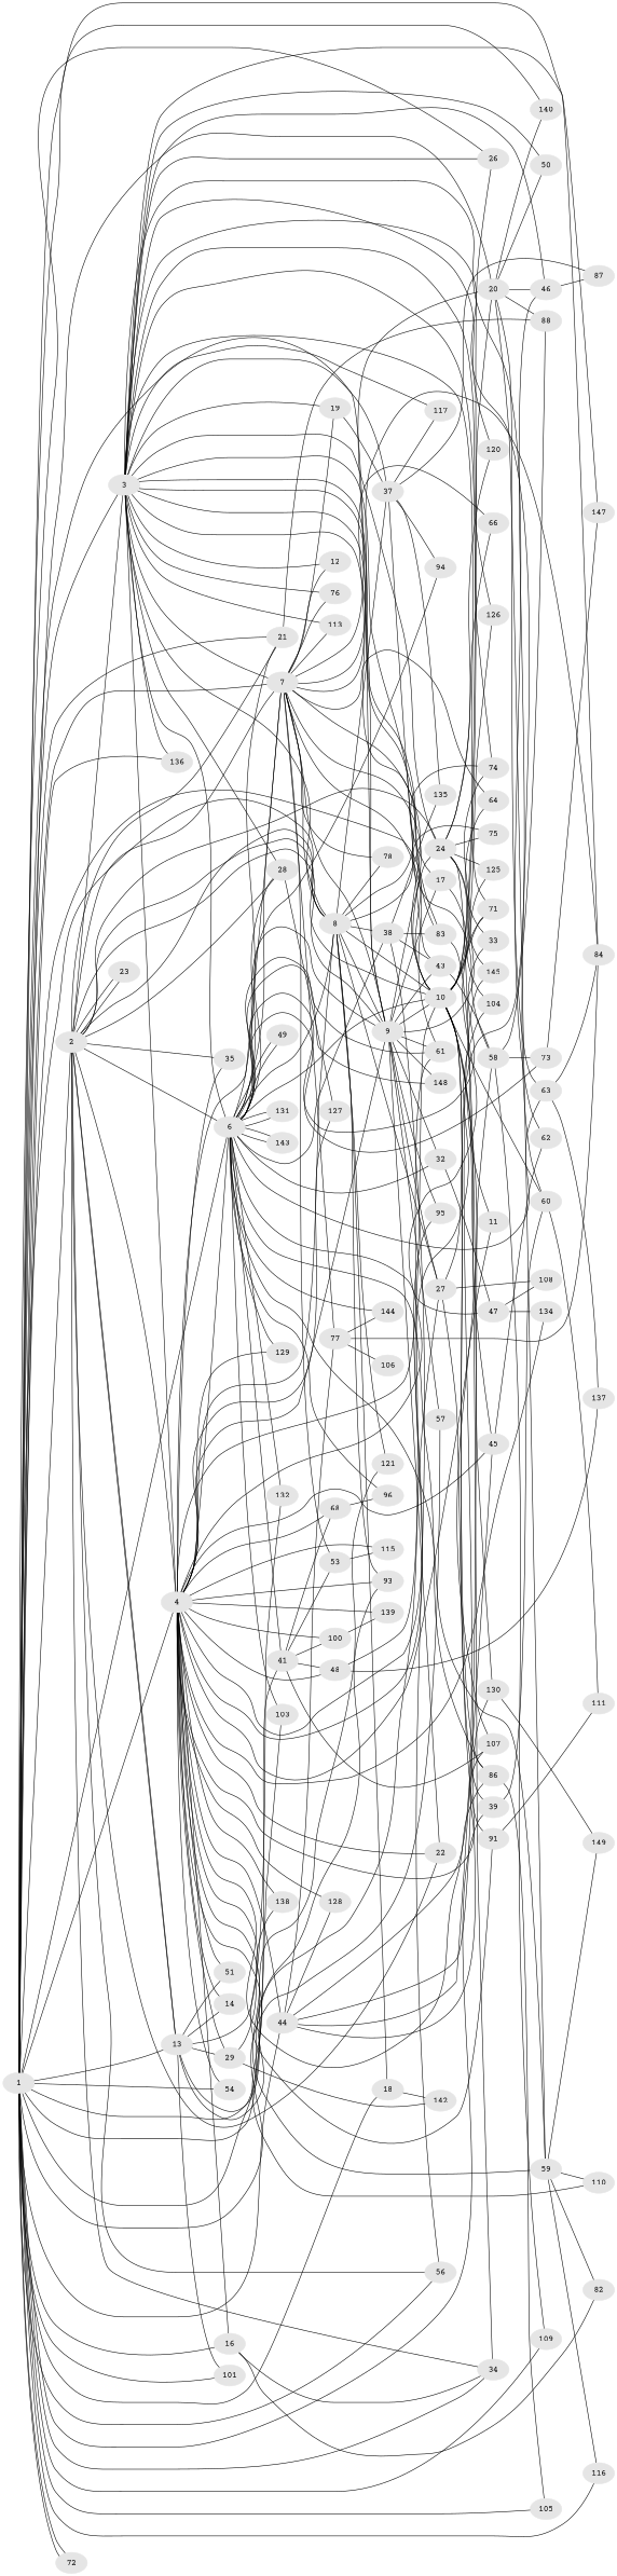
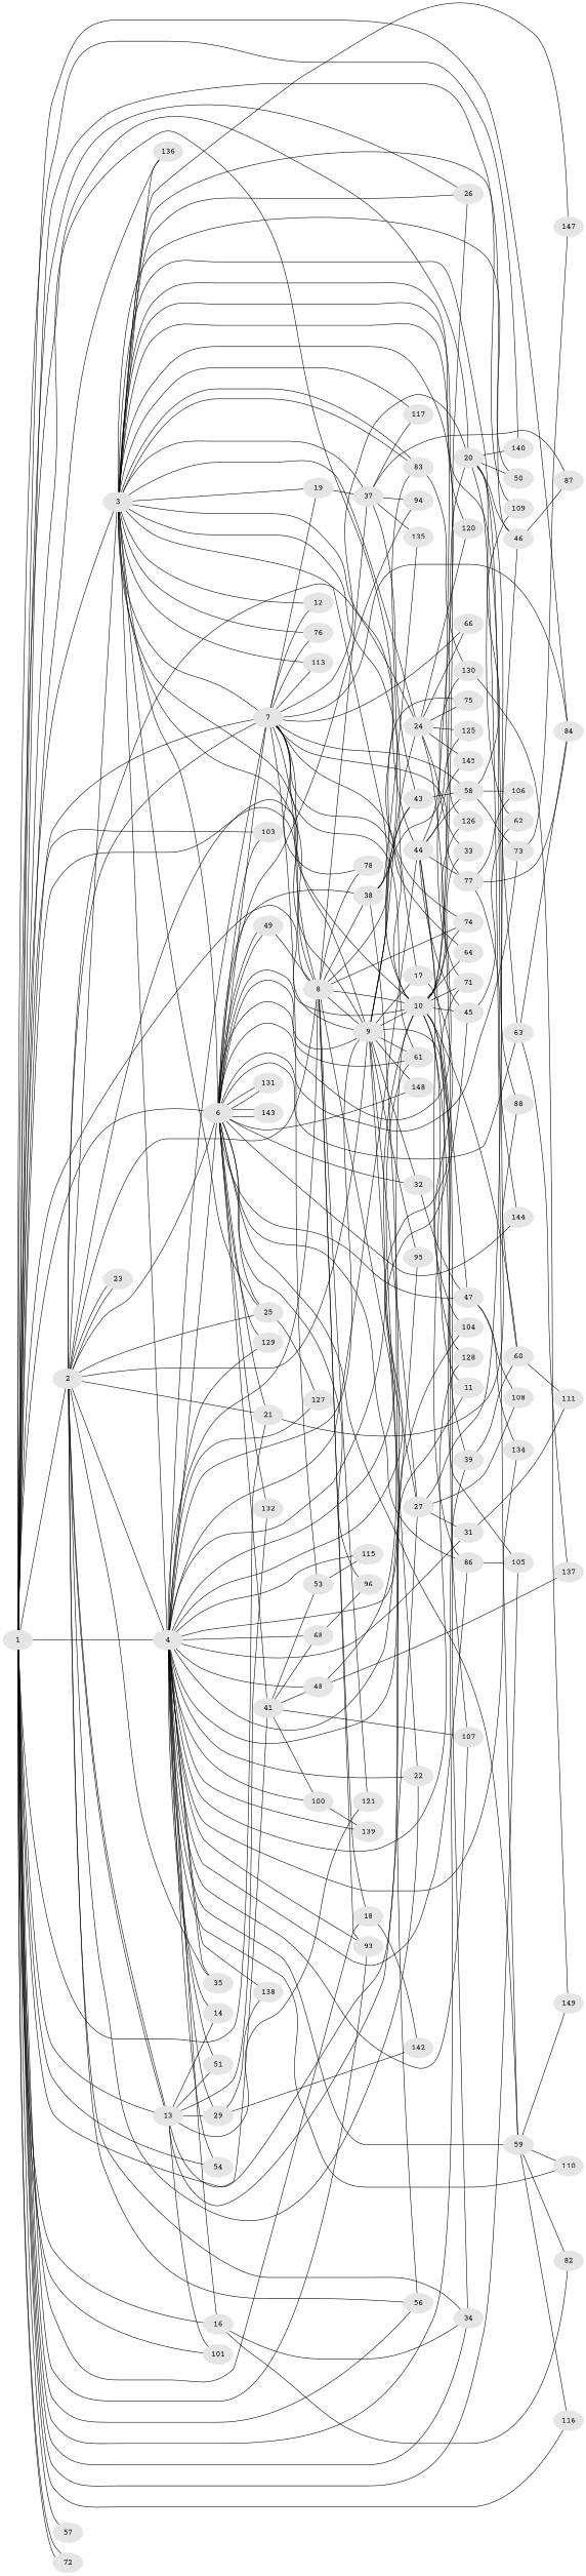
  graph {
    fontname="Courier Prime"
    rankdir=LR
    node [color=gray90 fontname="Courier Prime" style=filled]
    edge [fontname="Courier Prime"]
    1 [super="+90"]
    2 [super="+69"]
    3 [super="+40"]
    4 [super="+5"]
    6 [super="+15"]
    7 [super="+42"]
    8 [super="+112"]
    9 [super="+30"]
    10 [super="+31"]
    13 [super="+28"]
    16 [super="+80"]
    18
    20 [super="+79"]
    21 [super="+70"]
    26
    34
    39
    41
    44 [super="+81"]
    54
    56
    57
    72
    84 [super="+85"]
    93 [super="+98"]
    101
    103
    105
    109
    116
    136
    140
    22 [super="+122"]
    23
    24 [super="+36"]
-   25 [super="+118" label=28]
+   25 [super="+118"]
    35
    12
    17
    19 [super="+49"]
    37 [super="+52"]
    46
    50
    60 [super="+65"]
    62
    71 [super="+123"]
    74 [super="+102"]
    76
    83 [super="+97"]
    113
    117
    120
    126
    147
    11
    14
    29
    45
    48 [super="+146"]
    51
    59 [super="+67"]
    68
    86 [super="+119"]
-   91
+   91 [label=31]
    95
    100
    104
    107 [super="+114"]
    110
    115
    127
    128
    129
    134
    138
    139
    32
    33
    38 [super="+133"]
    47 [super="+99"]
    61 [super="+92"]
    63
    73
    n84 [label=49]
    94
    96
    131
    132
    143
    144
    148
    53
    58 [super="+141"]
    64
    66
    77
    78
    27 [super="+55"]
    75
    121
    43 [super="+124"]
    125
    82
    142
    88
    145
    130
    87
    135
    111
    137
    149
    108
    106
    1 -- 2
    1 -- 3 [weight=2]
    1 -- 4 [weight=2]
    1 -- 6
    1 -- 7
    1 -- 8
    1 -- 9
-   1 -- 10
+   13 -- 10
    1 -- 13
    1 -- 16
    1 -- 18
    1 -- 20
    1 -- 21
    1 -- 26
    1 -- 34
    1 -- 39
    1 -- 41
    1 -- 44
    1 -- 54
    1 -- 56
    1 -- 57
    1 -- 72
    1 -- 72
    1 -- 84
    1 -- 93
    1 -- 101
    1 -- 103
    1 -- 105
    1 -- 109
    1 -- 116
    1 -- 136
    1 -- 140
    2 -- 3
    2 -- 4 [weight=2]
    2 -- 6
    2 -- 7
    2 -- 8
    2 -- 9
    2 -- 10
    2 -- 13
    2 -- 13
    2 -- 21
    2 -- 34
    2 -- 56
    2 -- 22
    2 -- 23
    2 -- 23
    2 -- 24
    2 -- 25
    2 -- 35
    3 -- 4 [weight=2]
    3 -- 6
    3 -- 7
    3 -- 8
    3 -- 9
    3 -- 10
    3 -- 26
    3 -- 136
    3 -- 24
    3 -- 25
    3 -- 12
    3 -- 17
    3 -- 19
    3 -- 37
    3 -- 46
    3 -- 50
    3 -- 60
    3 -- 62
    3 -- 71
    3 -- 74
    3 -- 76
    3 -- 83
    3 -- 83
    3 -- 113
    3 -- 117
    3 -- 120
    3 -- 126
    3 -- 147
    4 -- 6 [weight=2]
    4 -- 7 [weight=2]
    4 -- 8 [weight=2]
    4 -- 9 [weight=3]
    4 -- 10 [weight=2]
    4 -- 16
    4 -- 44
    4 -- 54
    4 -- 93
    4 -- 22
    4 -- 35
    4 -- 71
    4 -- 11
    4 -- 14
    4 -- 29
    4 -- 45
    4 -- 48
    4 -- 51
    4 -- 59
    4 -- 68
    4 -- 86
    4 -- 91
    4 -- 95
    4 -- 100
    4 -- 104
    4 -- 107
    4 -- 110
    4 -- 115
    4 -- 127
    4 -- 128
    4 -- 129
    4 -- 134
    4 -- 138
    4 -- 139
    6 -- 7
-   6 -- 8
+   n84 -- 8
    6 -- 9
    6 -- 10
    6 -- 21
    6 -- 41
    6 -- 103
    6 -- 25
    6 -- 59
    6 -- 86
    6 -- 129
    6 -- 32
    6 -- 33
    6 -- 38
    6 -- 47
    6 -- 61
    6 -- 63
    6 -- 73
    6 -- n84
    6 -- n84
    6 -- 94
    6 -- 96
    6 -- 131
    6 -- 131
    6 -- 132
    6 -- 143
    6 -- 143
    6 -- 144
    6 -- 148
    7 -- 8
    7 -- 9 [weight=2]
    7 -- 10
    7 -- 20
    7 -- 84
    7 -- 12
    7 -- 19
    7 -- 76
    7 -- 113
    7 -- 61
    7 -- 53
    7 -- 58
    7 -- 64
    7 -- 66
    7 -- 77
    7 -- 78
    8 -- 9
    8 -- 10
    8 -- 18
    8 -- 93
    8 -- 37
    8 -- 74
    8 -- 38
    8 -- 78
    8 -- 27
    8 -- 75
    8 -- 121
    9 -- 10
-   9 -- 57
+   9 -- 105
    9 -- 22
    9 -- 24
    9 -- 17
    9 -- 95
    9 -- 32
    9 -- 61
    9 -- 148
    9 -- 27
    9 -- 43
    9 -- 125
    10 -- 20
    10 -- 26
    10 -- 39
    10 -- 60
    10 -- 71
    10 -- 74
    10 -- 126
    10 -- 11
    10 -- 45
    10 -- 86
    10 -- 107
    10 -- 64
    13 -- 101
    13 -- 14
    13 -- 29
    13 -- 51
    13 -- 132
    13 -- 27
    13 -- 121
    16 -- 34
    16 -- 82
    18 -- 142
    20 -- 140
    20 -- 46
    20 -- 50
    20 -- 59
    20 -- 63
    20 -- 88
    21 -- 88
    39 -- 60
    41 -- 48
    41 -- 68
    41 -- 100
    41 -- 107
    41 -- 53
    44 -- 45
    44 -- 128
+   44 -- 47
    44 -- 58
    44 -- 77
    44 -- 145
    44 -- 130
    24 -- 34
    24 -- 120
    24 -- 33
    24 -- 66
    24 -- 75
    24 -- 125
    24 -- 145
    25 -- 127
    17 -- 104
    19 -- 37
    37 -- 117
    37 -- 94
    37 -- 43 [weight=2]
    37 -- 87
    37 -- 135
    46 -- 87
    60 -- 111
    83 -- 130
    29 -- 138
    29 -- 142
    45 -- 62
    48 -- 61
    48 -- 137
    59 -- 116
    59 -- 110
    59 -- 82
    59 -- 149
    68 -- 96
    86 -- 105
    91 -- 111
    100 -- 139
    32 -- 47
    38 -- 56
    38 -- 83
    38 -- 43
    38 -- 135
    47 -- 134
    47 -- 108
    63 -- 84
    63 -- 137
    73 -- 147
    53 -- 115
    58 -- 109
    58 -- 73
-   58 -- 88
+   58 -- 106
    77 -- 84
    77 -- 144
    77 -- 106
    27 -- 46
    27 -- 91
    27 -- 108
    43 -- 58
    130 -- 149
  }
